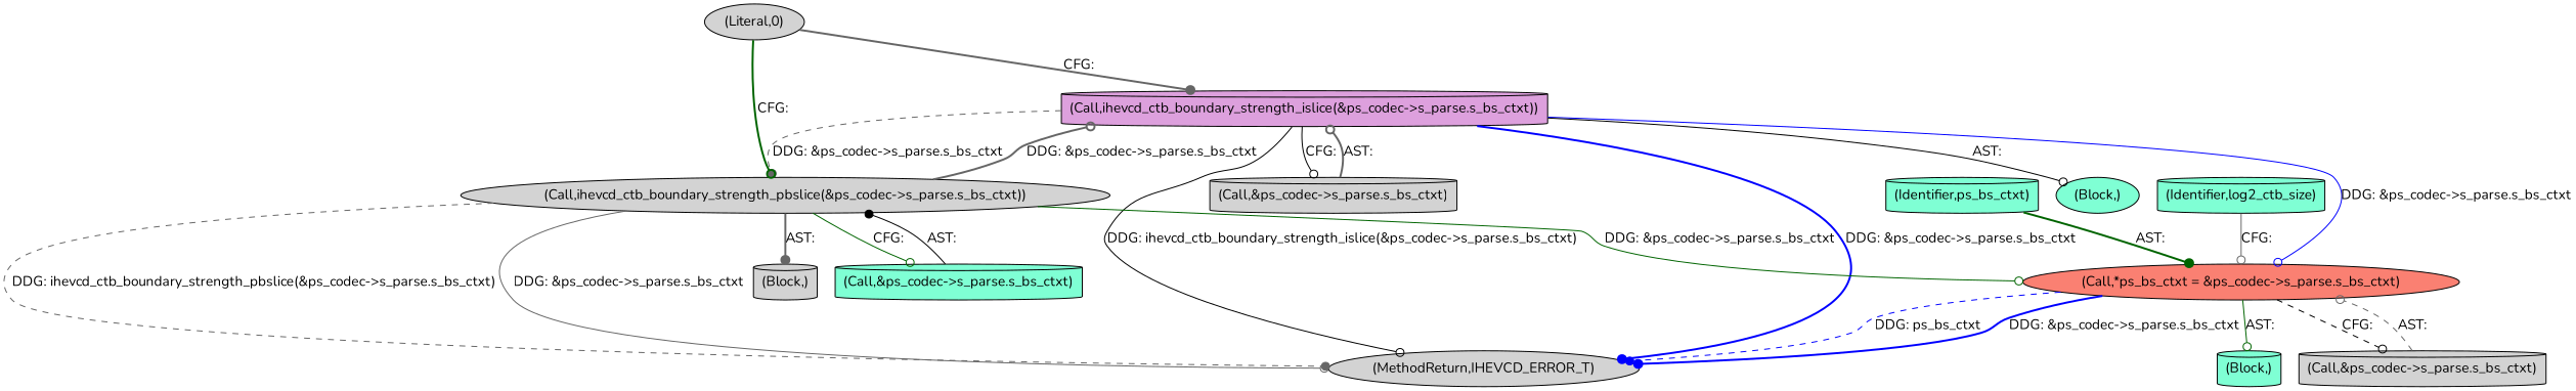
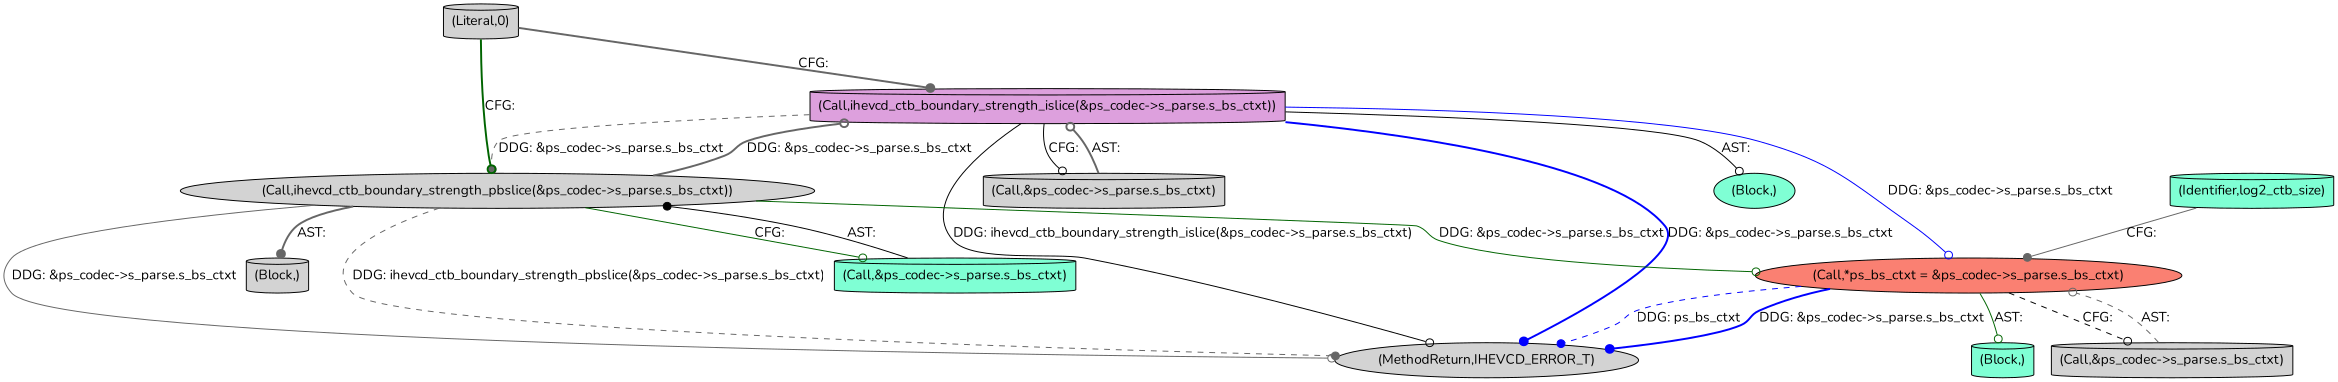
  digraph {
    fontname=Nunito
    node [fillcolor=lightgrey fontname=Nunito shape=cylinder style=filled]
    edge [arrowhead=odot color=gray40 fontname=Nunito style=solid]
    n1 [fillcolor=plum label="(Call,ihevcd_ctb_boundary_strength_islice(&ps_codec->s_parse.s_bs_ctxt))"]
    n2 [label="(Call,ihevcd_ctb_boundary_strength_pbslice(&ps_codec->s_parse.s_bs_ctxt))" shape=ellipse]
    n3 [fillcolor=salmon label="(Call,*ps_bs_ctxt = &ps_codec->s_parse.s_bs_ctxt)" shape=ellipse]
    n4 [label="(MethodReturn,IHEVCD_ERROR_T)" shape=ellipse]
    n5 [label="(Call,&ps_codec->s_parse.s_bs_ctxt)"]
    n6 [fillcolor=aquamarine label="(Block,)" shape=ellipse]
    n7 [label="(Block,)"]
    n8 [fillcolor=aquamarine label="(Call,&ps_codec->s_parse.s_bs_ctxt)"]
    n9 [label="(Call,&ps_codec->s_parse.s_bs_ctxt)"]
    n10 [fillcolor=aquamarine label="(Block,)"]
    n11 [fillcolor=aquamarine label="(Identifier,log2_ctb_size)"]
-   n12 [fillcolor=aquamarine label="(Identifier,ps_bs_ctxt)"]
-   n13 [label="(Literal,0)" shape=ellipse]
+   n13 [label="(Literal,0)"]
    n1 -> n2 [arrowhead=dot label="DDG: &ps_codec->s_parse.s_bs_ctxt" style=dashed]
    n1 -> n3 [color=blue label="DDG: &ps_codec->s_parse.s_bs_ctxt"]
    n1 -> n4 [color=black label="DDG: ihevcd_ctb_boundary_strength_islice(&ps_codec->s_parse.s_bs_ctxt)"]
    n1 -> n4 [arrowhead=dot color=blue label="DDG: &ps_codec->s_parse.s_bs_ctxt" style=bold]
    n1 -> n5 [color=black label="CFG: "]
    n1 -> n6 [color=black label="AST: "]
    n2 -> n1 [label="DDG: &ps_codec->s_parse.s_bs_ctxt" style=bold]
    n2 -> n3 [color=darkgreen label="DDG: &ps_codec->s_parse.s_bs_ctxt"]
    n2 -> n4 [label="DDG: &ps_codec->s_parse.s_bs_ctxt"]
    n2 -> n4 [arrowhead=dot label="DDG: ihevcd_ctb_boundary_strength_pbslice(&ps_codec->s_parse.s_bs_ctxt)" style=dashed]
    n2 -> n7 [arrowhead=dot label="AST: " style=bold]
    n2 -> n8 [color=darkgreen label="CFG: "]
    n3 -> n4 [arrowhead=dot color=blue label="DDG: ps_bs_ctxt" style=dashed]
    n3 -> n4 [arrowhead=dot color=blue label="DDG: &ps_codec->s_parse.s_bs_ctxt" style=bold]
    n3 -> n9 [color=black label="CFG: " style=dashed]
    n3 -> n10 [color=darkgreen label="AST: "]
    n5 -> n1 [label="AST: " style=bold]
    n8 -> n2 [arrowhead=dot color=black label="AST: "]
    n9 -> n3 [label="AST: " style=dashed]
-   n11 -> n3 [label="CFG: "]
-   n12 -> n3 [arrowhead=dot color=darkgreen label="AST: " style=bold]
+   n11 -> n3 [arrowhead=dot label="CFG: "]
    n13 -> n1 [arrowhead=dot label="CFG: " style=bold]
    n13 -> n2 [color=darkgreen label="CFG: " style=bold]
  }
